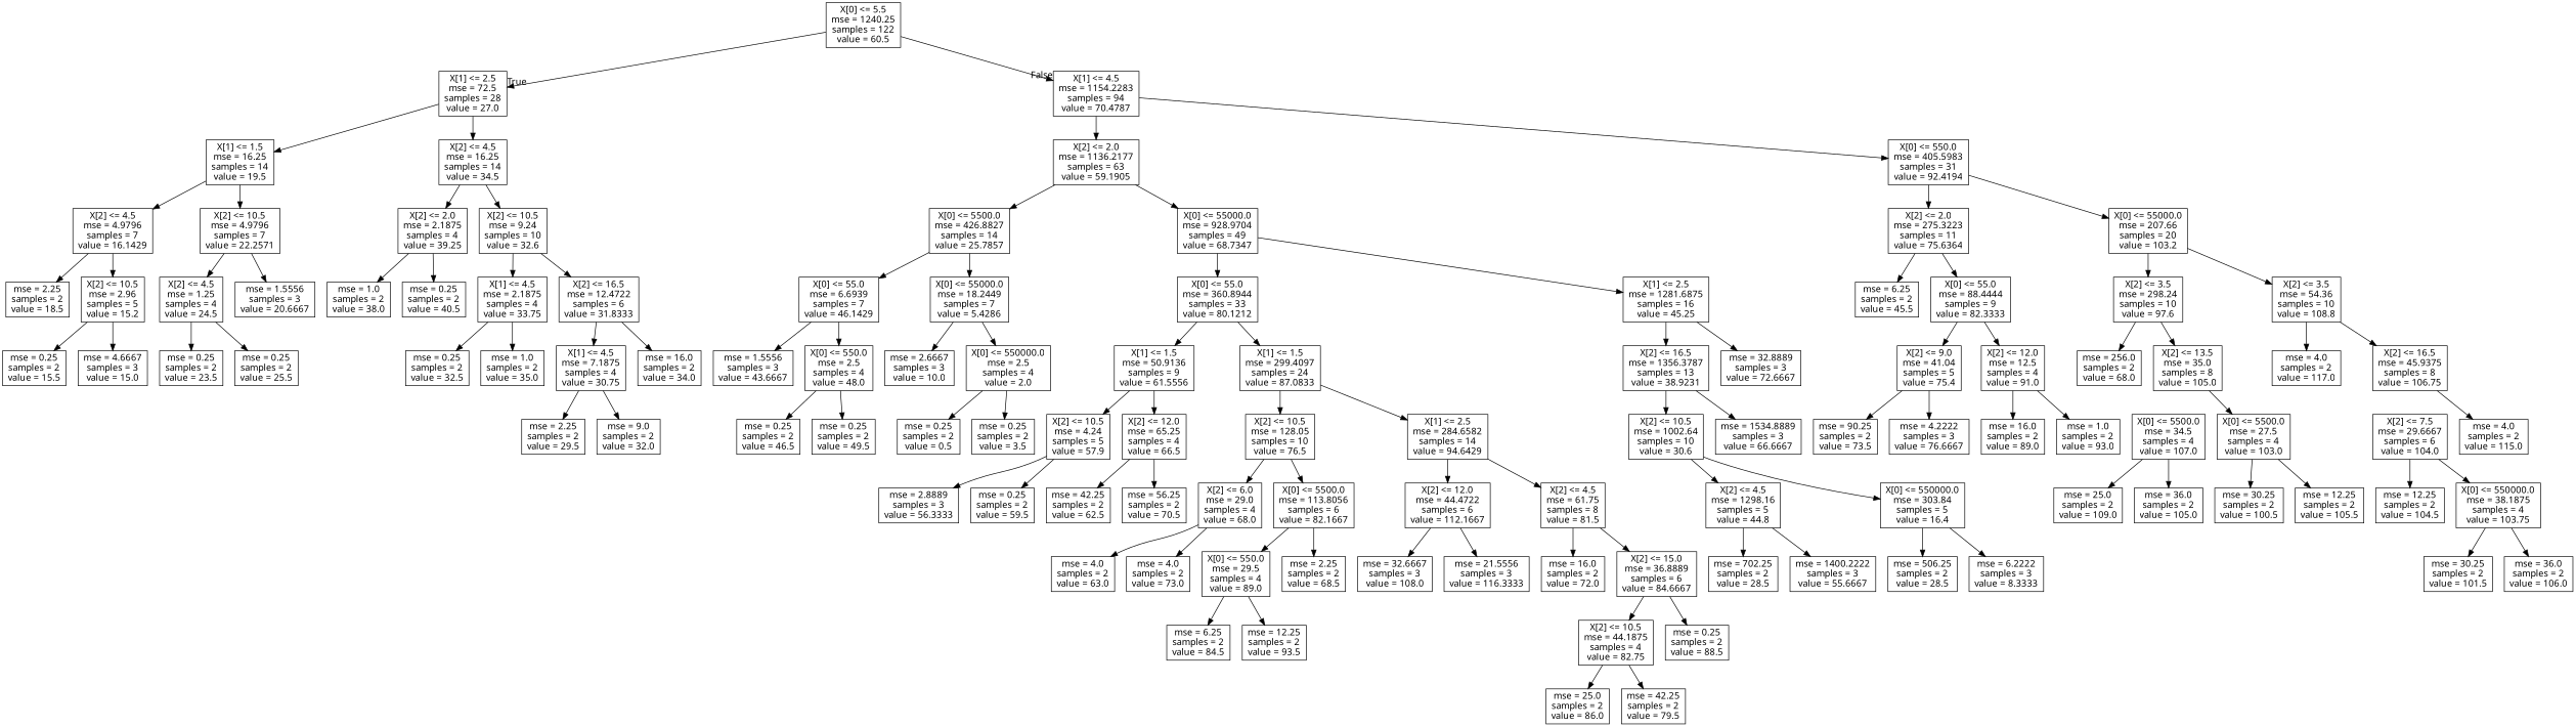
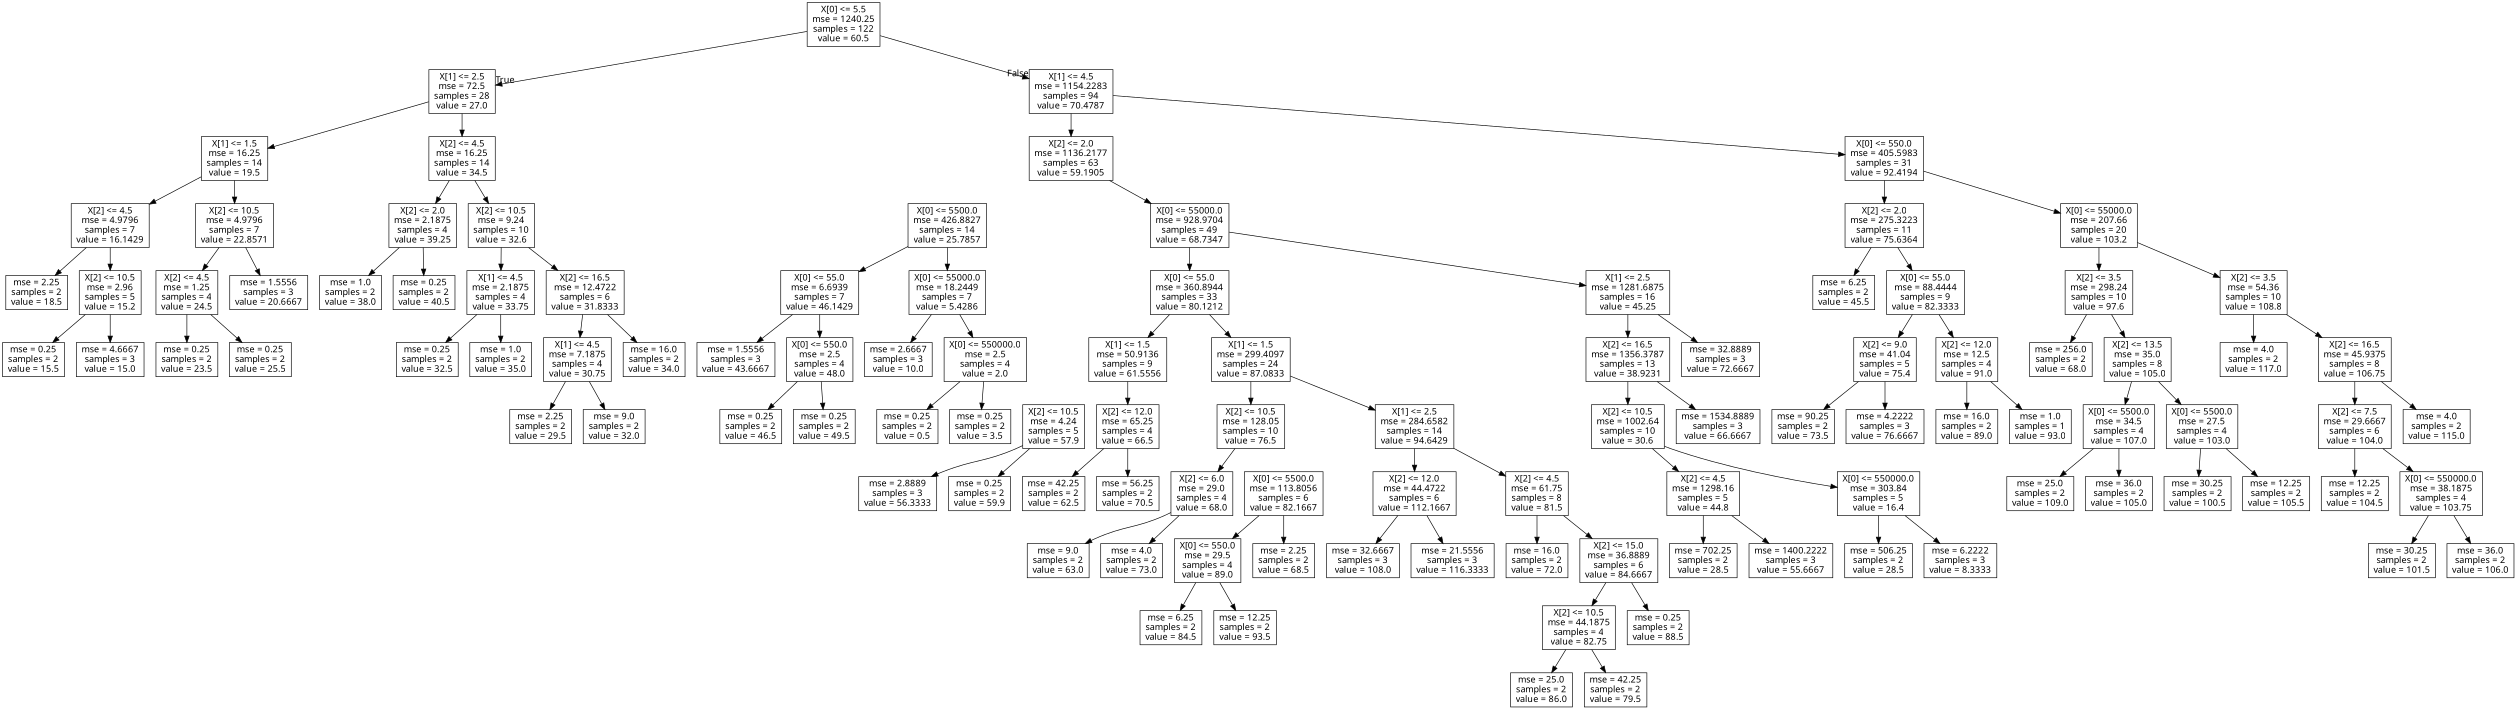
  digraph {
    fontname="Noto Sans"
    node [fontname="Noto Sans" shape=box]
    edge [fontname="Noto Sans"]
    n1 [label="X[0] <= 5.5\nmse = 1240.25\nsamples = 122\nvalue = 60.5"]
    n2 [label="X[1] <= 2.5\nmse = 72.5\nsamples = 28\nvalue = 27.0"]
    n3 [label="X[1] <= 4.5\nmse = 1154.2283\nsamples = 94\nvalue = 70.4787"]
    n4 [label="X[1] <= 1.5\nmse = 16.25\nsamples = 14\nvalue = 19.5"]
    n5 [label="X[2] <= 4.5\nmse = 16.25\nsamples = 14\nvalue = 34.5"]
    n6 [label="X[2] <= 2.0\nmse = 1136.2177\nsamples = 63\nvalue = 59.1905"]
    n7 [label="X[0] <= 550.0\nmse = 405.5983\nsamples = 31\nvalue = 92.4194"]
    n8 [label="X[2] <= 4.5\nmse = 4.9796\nsamples = 7\nvalue = 16.1429"]
-   n9 [label="X[2] <= 10.5\nmse = 4.9796\nsamples = 7\nvalue = 22.2571"]
+   n9 [label="X[2] <= 10.5\nmse = 4.9796\nsamples = 7\nvalue = 22.8571"]
    n10 [label="X[2] <= 2.0\nmse = 2.1875\nsamples = 4\nvalue = 39.25"]
    n11 [label="X[2] <= 10.5\nmse = 9.24\nsamples = 10\nvalue = 32.6"]
    n12 [label="mse = 2.25\nsamples = 2\nvalue = 18.5"]
    n13 [label="X[2] <= 10.5\nmse = 2.96\nsamples = 5\nvalue = 15.2"]
    n14 [label="X[2] <= 4.5\nmse = 1.25\nsamples = 4\nvalue = 24.5"]
    n15 [label="mse = 1.5556\nsamples = 3\nvalue = 20.6667"]
    n16 [label="mse = 0.25\nsamples = 2\nvalue = 15.5"]
    n17 [label="mse = 4.6667\nsamples = 3\nvalue = 15.0"]
    n18 [label="mse = 0.25\nsamples = 2\nvalue = 23.5"]
    n19 [label="mse = 0.25\nsamples = 2\nvalue = 25.5"]
    n20 [label="mse = 1.0\nsamples = 2\nvalue = 38.0"]
    n21 [label="mse = 0.25\nsamples = 2\nvalue = 40.5"]
    n22 [label="X[1] <= 4.5\nmse = 2.1875\nsamples = 4\nvalue = 33.75"]
    n23 [label="X[2] <= 16.5\nmse = 12.4722\nsamples = 6\nvalue = 31.8333"]
    n24 [label="mse = 0.25\nsamples = 2\nvalue = 32.5"]
    n25 [label="mse = 1.0\nsamples = 2\nvalue = 35.0"]
    n26 [label="X[1] <= 4.5\nmse = 7.1875\nsamples = 4\nvalue = 30.75"]
    n27 [label="mse = 16.0\nsamples = 2\nvalue = 34.0"]
    n28 [label="mse = 2.25\nsamples = 2\nvalue = 29.5"]
    n29 [label="mse = 9.0\nsamples = 2\nvalue = 32.0"]
    n30 [label="X[0] <= 5500.0\nmse = 426.8827\nsamples = 14\nvalue = 25.7857"]
    n31 [label="X[0] <= 55000.0\nmse = 928.9704\nsamples = 49\nvalue = 68.7347"]
    n32 [label="X[2] <= 2.0\nmse = 275.3223\nsamples = 11\nvalue = 75.6364"]
    n33 [label="X[0] <= 55000.0\nmse = 207.66\nsamples = 20\nvalue = 103.2"]
    n34 [label="X[0] <= 55.0\nmse = 6.6939\nsamples = 7\nvalue = 46.1429"]
    n35 [label="X[0] <= 55000.0\nmse = 18.2449\nsamples = 7\nvalue = 5.4286"]
    n36 [label="X[0] <= 55.0\nmse = 360.8944\nsamples = 33\nvalue = 80.1212"]
    n37 [label="X[1] <= 2.5\nmse = 1281.6875\nsamples = 16\nvalue = 45.25"]
    n38 [label="mse = 1.5556\nsamples = 3\nvalue = 43.6667"]
    n39 [label="X[0] <= 550.0\nmse = 2.5\nsamples = 4\nvalue = 48.0"]
    n40 [label="mse = 2.6667\nsamples = 3\nvalue = 10.0"]
    n41 [label="X[0] <= 550000.0\nmse = 2.5\nsamples = 4\nvalue = 2.0"]
    n42 [label="mse = 0.25\nsamples = 2\nvalue = 46.5"]
    n43 [label="mse = 0.25\nsamples = 2\nvalue = 49.5"]
    n44 [label="mse = 0.25\nsamples = 2\nvalue = 0.5"]
    n45 [label="mse = 0.25\nsamples = 2\nvalue = 3.5"]
    n46 [label="X[1] <= 1.5\nmse = 50.9136\nsamples = 9\nvalue = 61.5556"]
    n47 [label="X[1] <= 1.5\nmse = 299.4097\nsamples = 24\nvalue = 87.0833"]
    n48 [label="X[2] <= 16.5\nmse = 1356.3787\nsamples = 13\nvalue = 38.9231"]
    n49 [label="mse = 32.8889\nsamples = 3\nvalue = 72.6667"]
    n50 [label="X[2] <= 10.5\nmse = 4.24\nsamples = 5\nvalue = 57.9"]
    n51 [label="X[2] <= 12.0\nmse = 65.25\nsamples = 4\nvalue = 66.5"]
    n52 [label="X[2] <= 10.5\nmse = 128.05\nsamples = 10\nvalue = 76.5"]
    n53 [label="X[1] <= 2.5\nmse = 284.6582\nsamples = 14\nvalue = 94.6429"]
    n54 [label="mse = 2.8889\nsamples = 3\nvalue = 56.3333"]
-   n55 [label="mse = 0.25\nsamples = 2\nvalue = 59.5"]
+   n55 [label="mse = 0.25\nsamples = 2\nvalue = 59.9"]
    n56 [label="mse = 42.25\nsamples = 2\nvalue = 62.5"]
    n57 [label="mse = 56.25\nsamples = 2\nvalue = 70.5"]
    n58 [label="X[2] <= 6.0\nmse = 29.0\nsamples = 4\nvalue = 68.0"]
    n59 [label="X[0] <= 5500.0\nmse = 113.8056\nsamples = 6\nvalue = 82.1667"]
    n60 [label="X[2] <= 12.0\nmse = 44.4722\nsamples = 6\nvalue = 112.1667"]
    n61 [label="X[2] <= 4.5\nmse = 61.75\nsamples = 8\nvalue = 81.5"]
-   n62 [label="mse = 4.0\nsamples = 2\nvalue = 63.0"]
+   n62 [label="mse = 9.0\nsamples = 2\nvalue = 63.0"]
    n63 [label="mse = 4.0\nsamples = 2\nvalue = 73.0"]
    n64 [label="X[0] <= 550.0\nmse = 29.5\nsamples = 4\nvalue = 89.0"]
    n65 [label="mse = 2.25\nsamples = 2\nvalue = 68.5"]
    n66 [label="mse = 6.25\nsamples = 2\nvalue = 84.5"]
    n67 [label="mse = 12.25\nsamples = 2\nvalue = 93.5"]
    n68 [label="mse = 32.6667\nsamples = 3\nvalue = 108.0"]
    n69 [label="mse = 21.5556\nsamples = 3\nvalue = 116.3333"]
    n70 [label="mse = 16.0\nsamples = 2\nvalue = 72.0"]
    n71 [label="X[2] <= 15.0\nmse = 36.8889\nsamples = 6\nvalue = 84.6667"]
    n72 [label="X[2] <= 10.5\nmse = 44.1875\nsamples = 4\nvalue = 82.75"]
    n73 [label="mse = 0.25\nsamples = 2\nvalue = 88.5"]
    n74 [label="mse = 25.0\nsamples = 2\nvalue = 86.0"]
    n75 [label="mse = 42.25\nsamples = 2\nvalue = 79.5"]
    n76 [label="X[2] <= 10.5\nmse = 1002.64\nsamples = 10\nvalue = 30.6"]
    n77 [label="mse = 1534.8889\nsamples = 3\nvalue = 66.6667"]
    n78 [label="X[2] <= 4.5\nmse = 1298.16\nsamples = 5\nvalue = 44.8"]
    n79 [label="X[0] <= 550000.0\nmse = 303.84\nsamples = 5\nvalue = 16.4"]
    n80 [label="mse = 702.25\nsamples = 2\nvalue = 28.5"]
    n81 [label="mse = 1400.2222\nsamples = 3\nvalue = 55.6667"]
    n82 [label="mse = 506.25\nsamples = 2\nvalue = 28.5"]
    n83 [label="mse = 6.2222\nsamples = 3\nvalue = 8.3333"]
    n84 [label="mse = 6.25\nsamples = 2\nvalue = 45.5"]
    n85 [label="X[0] <= 55.0\nmse = 88.4444\nsamples = 9\nvalue = 82.3333"]
    n86 [label="X[2] <= 3.5\nmse = 298.24\nsamples = 10\nvalue = 97.6"]
    n87 [label="X[2] <= 3.5\nmse = 54.36\nsamples = 10\nvalue = 108.8"]
    n88 [label="X[2] <= 9.0\nmse = 41.04\nsamples = 5\nvalue = 75.4"]
    n89 [label="X[2] <= 12.0\nmse = 12.5\nsamples = 4\nvalue = 91.0"]
    n90 [label="mse = 90.25\nsamples = 2\nvalue = 73.5"]
    n91 [label="mse = 4.2222\nsamples = 3\nvalue = 76.6667"]
    n92 [label="mse = 16.0\nsamples = 2\nvalue = 89.0"]
-   n93 [label="mse = 1.0\nsamples = 2\nvalue = 93.0"]
+   n93 [label="mse = 1.0\nsamples = 1\nvalue = 93.0"]
    n94 [label="mse = 256.0\nsamples = 2\nvalue = 68.0"]
    n95 [label="X[2] <= 13.5\nmse = 35.0\nsamples = 8\nvalue = 105.0"]
    n96 [label="mse = 4.0\nsamples = 2\nvalue = 117.0"]
    n97 [label="X[2] <= 16.5\nmse = 45.9375\nsamples = 8\nvalue = 106.75"]
    n98 [label="X[0] <= 5500.0\nmse = 34.5\nsamples = 4\nvalue = 107.0"]
    n99 [label="X[0] <= 5500.0\nmse = 27.5\nsamples = 4\nvalue = 103.0"]
    n100 [label="mse = 25.0\nsamples = 2\nvalue = 109.0"]
    n101 [label="mse = 36.0\nsamples = 2\nvalue = 105.0"]
    n102 [label="mse = 30.25\nsamples = 2\nvalue = 100.5"]
    n103 [label="mse = 12.25\nsamples = 2\nvalue = 105.5"]
    n104 [label="X[2] <= 7.5\nmse = 29.6667\nsamples = 6\nvalue = 104.0"]
    n105 [label="mse = 4.0\nsamples = 2\nvalue = 115.0"]
    n106 [label="mse = 12.25\nsamples = 2\nvalue = 104.5"]
    n107 [label="X[0] <= 550000.0\nmse = 38.1875\nsamples = 4\nvalue = 103.75"]
    n108 [label="mse = 30.25\nsamples = 2\nvalue = 101.5"]
    n109 [label="mse = 36.0\nsamples = 2\nvalue = 106.0"]
    n1 -> n2 [headlabel=True labelangle=45 labeldistance=2.5]
    n1 -> n3 [headlabel=False labelangle=-45 labeldistance=2.5]
    n2 -> n4
    n2 -> n5
    n3 -> n6
    n3 -> n7
    n4 -> n8
    n4 -> n9
    n5 -> n10
    n5 -> n11
-   n6 -> n30
    n6 -> n31
    n7 -> n32
    n7 -> n33
    n8 -> n12
    n8 -> n13
    n9 -> n14
    n9 -> n15
    n10 -> n20
    n10 -> n21
    n11 -> n22
    n11 -> n23
    n13 -> n16
    n13 -> n17
    n14 -> n18
    n14 -> n19
    n22 -> n24
    n22 -> n25
    n23 -> n26
    n23 -> n27
    n26 -> n28
    n26 -> n29
    n30 -> n34
    n30 -> n35
    n31 -> n36
    n31 -> n37
    n32 -> n84
    n32 -> n85
    n33 -> n86
    n33 -> n87
    n34 -> n38
    n34 -> n39
    n35 -> n40
    n35 -> n41
    n36 -> n46
    n36 -> n47
    n37 -> n48
    n37 -> n49
    n39 -> n42
    n39 -> n43
    n41 -> n44
    n41 -> n45
-   n46 -> n50
    n46 -> n51
    n47 -> n52
    n47 -> n53
    n48 -> n76
    n48 -> n77
    n50 -> n54
    n50 -> n55
    n51 -> n56
    n51 -> n57
    n52 -> n58
-   n52 -> n59
    n53 -> n60
    n53 -> n61
    n58 -> n62
    n58 -> n63
    n59 -> n64
    n59 -> n65
    n60 -> n68
    n60 -> n69
    n61 -> n70
    n61 -> n71
    n64 -> n66
    n64 -> n67
    n71 -> n72
    n71 -> n73
    n72 -> n74
    n72 -> n75
    n76 -> n78
    n76 -> n79
    n78 -> n80
    n78 -> n81
    n79 -> n82
    n79 -> n83
    n85 -> n88
    n85 -> n89
    n86 -> n94
    n86 -> n95
    n87 -> n96
    n87 -> n97
    n88 -> n90
    n88 -> n91
    n89 -> n92
    n89 -> n93
+   n95 -> n98
    n95 -> n99
+   n97 -> n104
    n97 -> n105
    n98 -> n100
    n98 -> n101
    n99 -> n102
    n99 -> n103
    n104 -> n106
    n104 -> n107
    n107 -> n108
    n107 -> n109
  }
